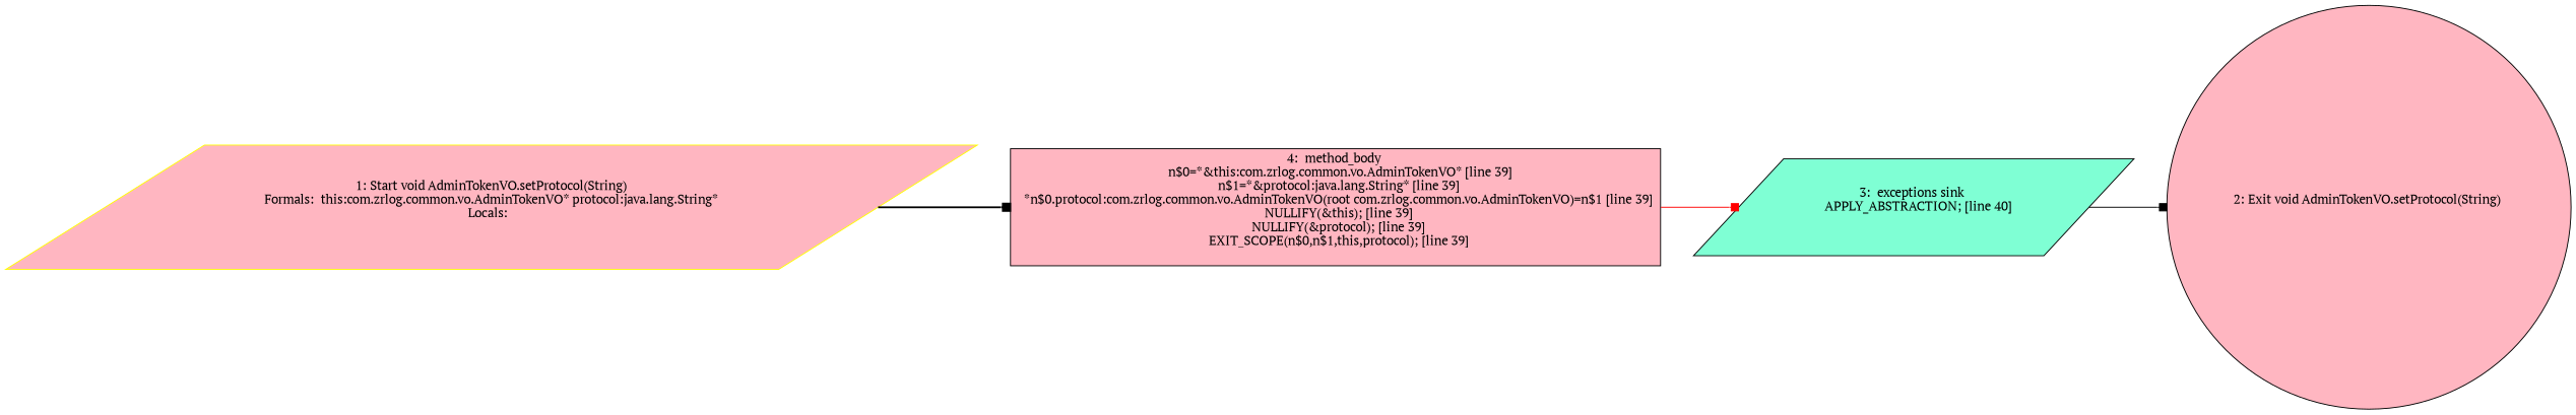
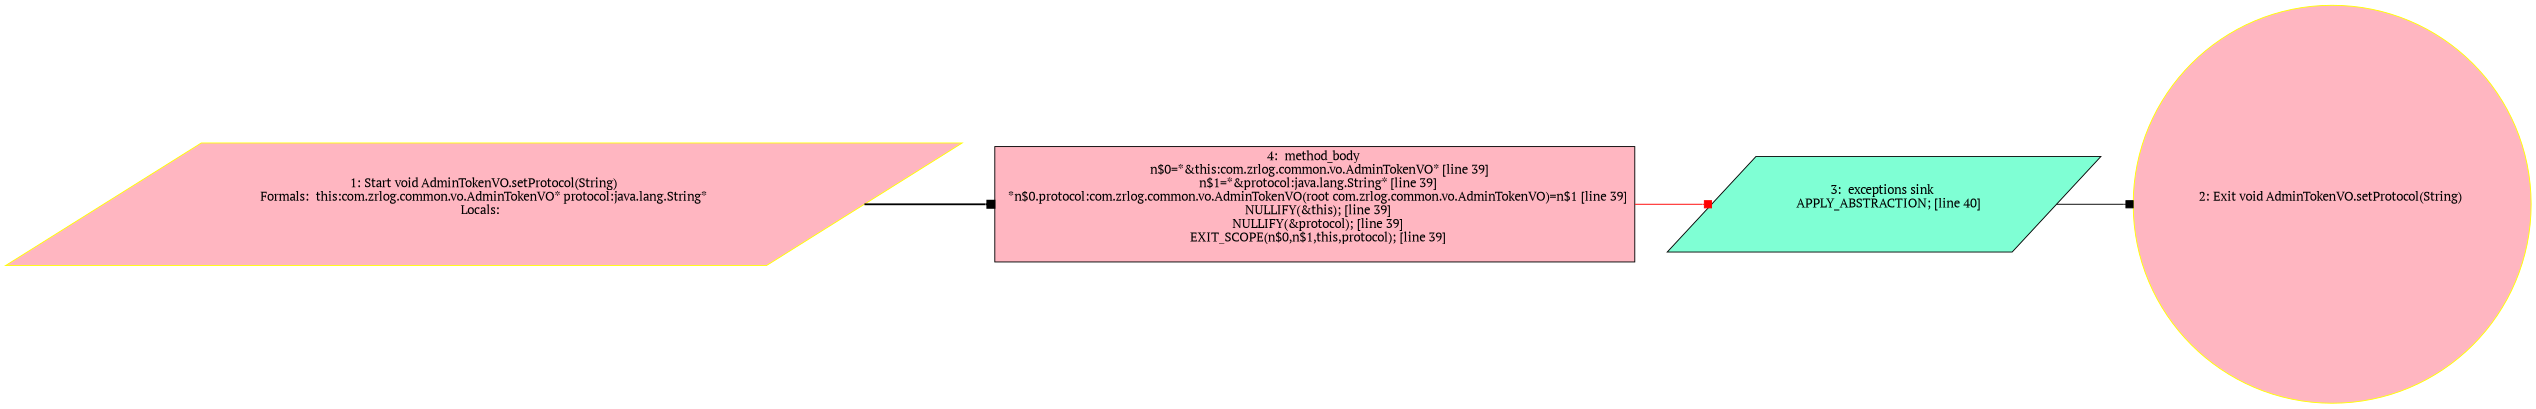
  digraph {
    fontname="PT Serif"
    rankdir=LR
    node [fillcolor=lightpink fontname="PT Serif" shape=parallelogram style=filled]
    edge [arrowhead=box fontname="PT Serif" style=solid]
    n1 [color=yellow label="1: Start void AdminTokenVO.setProtocol(String)\nFormals:  this:com.zrlog.common.vo.AdminTokenVO* protocol:java.lang.String*\nLocals:  \n  "]
    n2 [label="4:  method_body \n   n$0=*&this:com.zrlog.common.vo.AdminTokenVO* [line 39]\n  n$1=*&protocol:java.lang.String* [line 39]\n  *n$0.protocol:com.zrlog.common.vo.AdminTokenVO(root com.zrlog.common.vo.AdminTokenVO)=n$1 [line 39]\n  NULLIFY(&this); [line 39]\n  NULLIFY(&protocol); [line 39]\n  EXIT_SCOPE(n$0,n$1,this,protocol); [line 39]\n " shape=box]
    n3 [fillcolor=aquamarine label="3:  exceptions sink \n   APPLY_ABSTRACTION; [line 40]\n "]
-   n4 [color=black label="2: Exit void AdminTokenVO.setProtocol(String) \n  " shape=circle]
+   n4 [color=yellow label="2: Exit void AdminTokenVO.setProtocol(String) \n  " shape=circle]
    n1 -> n2 [style=bold]
    n2 -> n3 [color=red]
    n3 -> n4
  }
